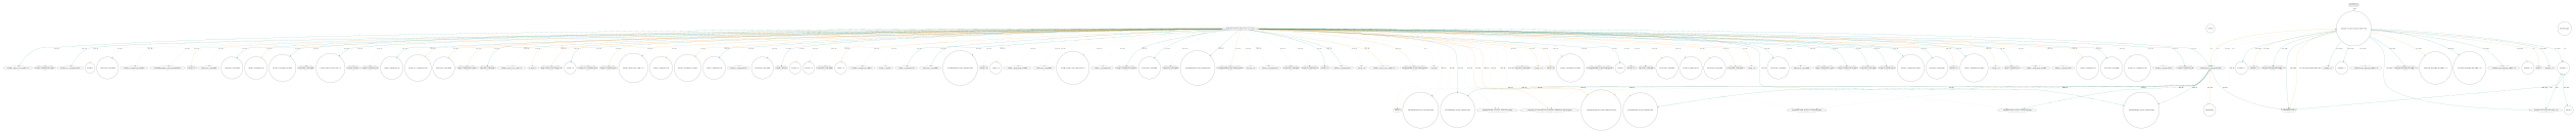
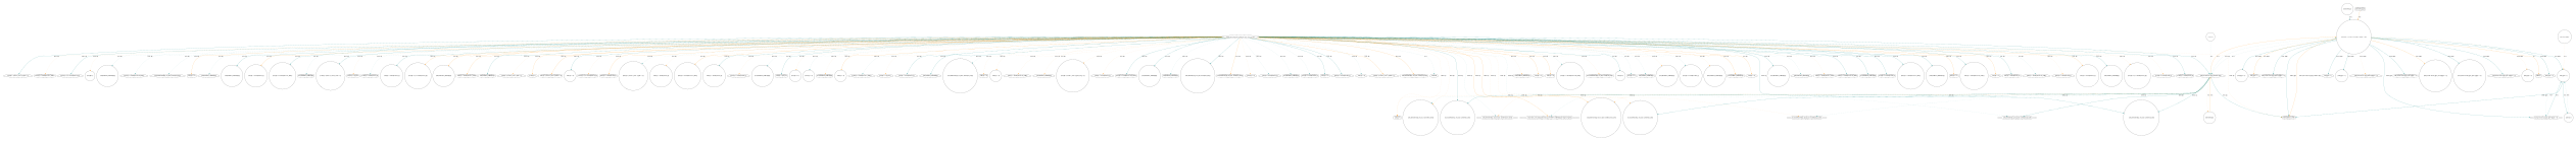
  digraph {
    fontname="Noto Sans"
    node [fontname="Noto Sans" shape=circle]
    edge [color=teal fontname="Noto Sans" style=solid]
    n1 [label="(Call,pgm + 1)"]
    n2 [label="(Call,(const struct pgm_poll *)(pgm + 1))" shape=ellipse]
    n3 [label="(Literal,1)"]
    n4 [label="(MethodReturn,RET)" shape=cylinder]
    n5 [label="(Call,pgm = (const struct pgm_header *)bp)"]
    n6 [label="(Call,(const struct pgm_header *)bp)" shape=ellipse]
    n7 [label="(Call,pgm + 1)" shape=ellipse]
    n8 [label="(Call,pgm + 1)"]
    n9 [label="(Call,(const struct pgm_data *)(pgm + 1))" shape=ellipse]
    n10 [label="(Call,(const struct pgm_ack *)(pgm + 1))" shape=cylinder]
    n11 [label="(Call,(const struct pgm_nak *)(pgm + 1))"]
    n12 [label="(Call,(const struct pgm_spm *)(pgm + 1))"]
    n13 [label="(Call,(const struct pgm_polr *)(pgm + 1))" shape=ellipse]
    n14 [label="(Call,pgm + 1)"]
    n15 [label="(Block,)" shape=cylinder]
    n16 [label="(Call,pgm + 1)" shape=ellipse]
    n17 [label="(Call,pgm + 1)"]
    n18 [label="(Call,pgm + 1)" shape=cylinder]
    n19 [label="(Call,(const struct pgm_data *)(pgm + 1))" shape=cylinder]
    n20 [label="(Call,addrtostr(bp, nla_buf, sizeof(nla_buf)))"]
    n21 [label="(Call,addrtostr(bp, nla_buf, sizeof(nla_buf)))"]
    n22 [label="(Call,bp++)" shape=cylinder]
    n23 [label="(Call,addrtostr6(bp, source_buf, sizeof(source_buf)))" shape=ellipse]
    n24 [label="(Call,addrtostr6(bp, group_buf, sizeof(group_buf)))" shape=ellipse]
    n25 [label="(Call,addrtostr6(bp, nla_buf, sizeof(nla_buf)))"]
    n26 [label="(Identifier,bp)"]
    n27 [label="(Call,zmtp1_print_datagram(ndo, bp, EXTRACT_16BITS(&pgm->pgm_length)))" shape=ellipse]
    n28 [label="(Call,addrtostr(bp, group_buf, sizeof(group_buf)))" shape=ellipse]
    n29 [label="(Call,addrtostr6(bp, nla_buf, sizeof(nla_buf)))"]
    n30 [label="(Call,addrtostr(bp, source_buf, sizeof(source_buf)))"]
    n31 [label="(MethodParameterIn,register const u_char *bp)" shape=ellipse]
    n32 [label="(Call,EXTRACT_32BITS(bp))" shape=cylinder]
    n33 [label="(Call,bp += 2)" shape=ellipse]
    n34 [label="(Call,bp += 2)" shape=cylinder]
    n35 [label="(Call,bp += sizeof(struct in6_addr))"]
    n36 [label="(Call,addrtostr6(bp, nla_buf, sizeof(nla_buf)))" shape=cylinder]
    n37 [label="(Call,bp++)"]
    n38 [label="(Call,bp += 2)" shape=cylinder]
    n39 [label="(Call,EXTRACT_32BITS(bp))" shape=cylinder]
    n40 [label="(Call,EXTRACT_32BITS(bp))"]
    n41 [label="(Call,bp += sizeof(uint16_t))"]
    n42 [label="(Call,EXTRACT_32BITS(bp))"]
    n43 [label="(Call,EXTRACT_32BITS(bp))" shape=cylinder]
    n44 [label="(Call,bp += 2)" shape=ellipse]
    n45 [label="(Call,EXTRACT_16BITS(bp))"]
    n46 [label="(Call,EXTRACT_32BITS(bp))" shape=ellipse]
    n47 [label="(Call,bp += sizeof(struct in_addr))" shape=cylinder]
    n48 [label="(Call,bp += sizeof(struct in6_addr))" shape=cylinder]
    n49 [label="(Call,EXTRACT_16BITS(bp))" shape=cylinder]
    n50 [label="(Call,bp += sizeof(uint32_t))" shape=cylinder]
    n51 [label="(Call,bp += sizeof(struct in_addr))"]
    n52 [label="(Call,EXTRACT_32BITS(bp))"]
    n53 [label="(Call,bp += 2)" shape=cylinder]
    n54 [label="(Call,bp += sizeof(struct in6_addr))"]
    n55 [label="(Call,bp += 2)" shape=ellipse]
    n56 [label="(Call,bp += sizeof(uint32_t))" shape=cylinder]
    n57 [label="(Call,bp += sizeof(struct in6_addr))" shape=ellipse]
    n58 [label="(Call,bp += sizeof(uint32_t))" shape=ellipse]
    n59 [label="(Call,bp += sizeof(uint32_t))"]
    n60 [label="(Call,EXTRACT_32BITS(bp))"]
    n61 [label="(Call,bp += (2 * sizeof(uint16_t)))"]
    n62 [label="(Call,bp += sizeof(uint32_t))" shape=ellipse]
    n63 [label="(Call,bp += sizeof(uint32_t))" shape=cylinder]
    n64 [label="(Call,bp = (const u_char *) (spm + 1))" shape=ellipse]
    n65 [label="(Call,bp += sizeof(struct in_addr))" shape=cylinder]
    n66 [label="(Call,bp += (2 * sizeof(uint16_t)))" shape=ellipse]
    n67 [label="(Call,bp++)"]
    n68 [label="(Call,EXTRACT_32BITS(bp))"]
    n69 [label="(Call,bp += sizeof(struct in6_addr))" shape=ellipse]
    n70 [label="(Call,addrtostr6(bp, nla_buf, sizeof(nla_buf)))" shape=ellipse]
    n71 [label="(Call,bp += 2)" shape=cylinder]
    n72 [label="(Call,EXTRACT_16BITS(bp))" shape=ellipse]
    n73 [label="(Call,EXTRACT_32BITS(bp))"]
    n74 [label="(Call,bp += sizeof(uint32_t))"]
    n75 [label="(Call,bp += sizeof(struct in_addr))"]
    n76 [label="(Call,EXTRACT_32BITS(bp))" shape=cylinder]
    n77 [label="(Call,bp = (const u_char *) (nak + 1))"]
    n78 [label="(Call,bp += opt_len)" shape=cylinder]
    n79 [label="(Call,bp += sizeof(uint16_t))" shape=cylinder]
    n80 [label="(Call,bp += sizeof(uint32_t))"]
    n81 [label="(Call,bp += (2 * sizeof(uint16_t)))"]
    n82 [label="(Call,EXTRACT_16BITS(bp))"]
    n83 [label="(Call,bp += sizeof(struct in_addr))" shape=cylinder]
    n84 [label="(Call,EXTRACT_16BITS(bp))" shape=cylinder]
    n85 [label="(Call,bp = (const u_char *) (ack + 1))" shape=ellipse]
    n86 [label="(Call,bp++)" shape=ellipse]
    n87 [label="(Call,bp = (const u_char *) (odata + 1))" shape=cylinder]
    n88 [label="(Call,bp += 2)"]
    n89 [label="(Call,bp += (2 * sizeof(uint16_t)))" shape=cylinder]
    n90 [label="(Call,bp += sizeof(uint32_t))" shape=cylinder]
    n91 [label="(Call,bp = (const u_char *) (polr + 1))"]
    n92 [label="(Call,bp += sizeof(uint32_t))"]
    n93 [label="(Call,bp += sizeof(struct in_addr))"]
    n94 [label="(Call,bp += sizeof(uint32_t))"]
    n95 [label="(Call,bp += sizeof(uint32_t))" shape=ellipse]
    n96 [label="(Call,EXTRACT_32BITS(bp))"]
    n97 [label="(Call,bp += opt_len)" shape=cylinder]
    n98 [label="(Call,bp += 2)"]
    n99 [label="(Call,bp += 2)"]
    n100 [label="(Call,EXTRACT_32BITS(bp))" shape=cylinder]
    n101 [label="(Call,bp += 2)"]
    n102 [label="(Call,bp += sizeof(struct in_addr))" shape=ellipse]
    n103 [label="(Call,bp += opt_len)" shape=ellipse]
    n104 [label="(Call,bp += sizeof(uint32_t))" shape=ellipse]
    n105 [label="(Call,EXTRACT_32BITS(bp))" shape=ellipse]
    n106 [label="(Call,addrtostr(bp, nla_buf, sizeof(nla_buf)))"]
    n107 [label="(Call,bp += 2)" shape=cylinder]
    n108 [label="(Call,bp += 2)"]
    n109 [label="(Call,bp += sizeof(struct in6_addr))" shape=ellipse]
    n110 [label="(Call,EXTRACT_32BITS(bp))" shape=ellipse]
    n111 [label="(Call,bp = (const u_char *) (poll_msg + 1))"]
    n112 [label="(Call,bp += sizeof(uint32_t))" shape=ellipse]
    n113 [label="(Call,bp += sizeof(struct in6_addr))" shape=cylinder]
    n114 [label="(Call,EXTRACT_32BITS(bp))"]
    n115 [label="(Call,EXTRACT_16BITS(bp))" shape=cylinder]
    n116 [label="(Call,addrtostr(bp, nla_buf, sizeof(nla_buf)))"]
    n117 [label="(Call,addrtostr(bp, nla_buf, sizeof(nla_buf)))" shape=cylinder]
    n118 [label="(Call,bp += 2)" shape=ellipse]
    n119 [label="(Call,bp += sizeof(uint32_t))" shape=ellipse]
    n120 [label="(Call,EXTRACT_32BITS(bp))" shape=cylinder]
    n121 [label="(Call,bp += sizeof(uint32_t))" shape=cylinder]
    n122 [label="(Call,bp += 2)" shape=cylinder]
    n123 [label="(Call,bp += sizeof(uint32_t))" shape=ellipse]
    n124 [label="(Call,bp += 2)" shape=ellipse]
    n125 [label="(Call,bp = (const u_char *) (rdata + 1))" shape=ellipse]
    n126 [label="(Call,addrtostr6(bp, nla_buf, sizeof(nla_buf)))" shape=cylinder]
    1000106 [shape=ellipse]
+   n128 [label="(Identifier,ip)"]
    n129 [label="(Identifier,pgm)" shape=cylinder]
    n130 [label="(Identifier,pgm)"]
    1000129
    n1 -> n2 [label="AST: " style=dotted]
    n1 -> n3 [label="CFG: "]
    n1 -> n4 [label="DDG: pgm"]
    n2 -> n1 [label="CFG: "]
    n3 -> n1 [label="AST: " style=dotted]
    n5 -> n1 [label="DDG: pgm"]
    n5 -> n2 [label="DDG: pgm"]
    n5 -> n4 [label="DDG: pgm"]
    n5 -> n4 [color=darkorange label="DDG: (const struct pgm_header *)bp"]
    n5 -> n6 [label="CFG: " style=dotted]
    n5 -> n7 [label="DDG: pgm"]
    n5 -> n8 [label="DDG: pgm"]
    n5 -> n9 [color=darkorange label="DDG: pgm" style=dotted]
    n5 -> n10 [label="DDG: pgm"]
    n5 -> n11 [color=darkorange label="DDG: pgm"]
    n5 -> n12 [label="DDG: pgm"]
    n5 -> n13 [label="DDG: pgm"]
    n5 -> n14 [color=darkorange label="DDG: pgm" style=dotted]
    n5 -> n15 [color=darkorange label="AST: "]
    n5 -> n16 [label="DDG: pgm"]
    n5 -> n17 [label="DDG: pgm"]
    n5 -> n18 [color=darkorange label="DDG: pgm"]
    n5 -> n19 [label="DDG: pgm"]
    n6 -> n4 [label="DDG: bp"]
    n6 -> n5 [color=darkorange label="AST: "]
    n6 -> n5 [label="DDG: bp" style=dotted]
    n6 -> n20 [label="DDG: bp"]
    n6 -> n21 [label="DDG: bp"]
    n6 -> n22 [color=darkorange label="DDG: bp" style=dotted]
    n6 -> n23 [color=darkorange label="DDG: bp" style=dotted]
    n6 -> n24 [label="DDG: bp" style=dotted]
    n6 -> n25 [label="DDG: bp"]
    n6 -> n26 [color=darkorange label="CFG: " style=dotted]
    n6 -> n27 [label="DDG: bp" style=dotted]
    n6 -> n28 [label="DDG: bp"]
    n6 -> n29 [label="DDG: bp" style=dotted]
    n6 -> n30 [color=darkorange label="DDG: bp" style=dotted]
    n26 -> n6 [color=darkorange label="CFG: "]
    n31 -> n4 [color=darkorange label="DDG: bp" style=dotted]
    n31 -> n6 [label="DDG: bp"]
    n31 -> n20 [label="DDG: bp"]
    n31 -> n21 [color=darkorange label="DDG: bp" style=dotted]
    n31 -> n22 [color=darkorange label="DDG: bp" style=dotted]
    n31 -> n23 [label="DDG: bp" style=dotted]
    n31 -> n24 [color=darkorange label="DDG: bp" style=dotted]
    n31 -> n25 [label="DDG: bp"]
    n31 -> n27 [color=darkorange label="DDG: bp"]
    n31 -> n28 [label="DDG: bp" style=dotted]
    n31 -> n29 [color=darkorange label="DDG: bp" style=dotted]
    n31 -> n30 [color=darkorange label="DDG: bp"]
    n31 -> n32 [color=darkorange label="DDG: bp" style=dotted]
    n31 -> n33 [color=darkorange label="DDG: bp"]
    n31 -> n34 [color=darkorange label="DDG: bp"]
    n31 -> n35 [label="DDG: bp" style=dotted]
    n31 -> n36 [color=darkorange label="DDG: bp" style=dotted]
    n31 -> n37 [label="DDG: bp"]
    n31 -> n38 [label="DDG: bp" style=dotted]
    n31 -> n39 [label="DDG: bp" style=dotted]
    n31 -> n40 [color=darkorange label="DDG: bp" style=dotted]
    n31 -> n41 [label="DDG: bp" style=dotted]
    n31 -> n42 [color=darkorange label="DDG: bp" style=dotted]
    n31 -> n43 [color=darkorange label="DDG: bp"]
    n31 -> n44 [color=darkorange label="DDG: bp"]
    n31 -> n45 [label="DDG: bp"]
    n31 -> n46 [label="DDG: bp" style=dotted]
    n31 -> n47 [color=darkorange label="DDG: bp" style=dotted]
    n31 -> n48 [label="DDG: bp"]
    n31 -> n49 [label="DDG: bp"]
    n31 -> n50 [label="DDG: bp"]
    n31 -> n51 [label="DDG: bp"]
    n31 -> n52 [label="DDG: bp"]
    n31 -> n53 [color=darkorange label="DDG: bp"]
    n31 -> n54 [label="DDG: bp"]
    n31 -> n55 [color=darkorange label="DDG: bp"]
    n31 -> n56 [label="DDG: bp"]
    n31 -> n57 [label="DDG: bp" style=dotted]
    n31 -> n58 [color=darkorange label="DDG: bp" style=dotted]
    n31 -> n59 [color=darkorange label="DDG: bp"]
    n31 -> n60 [label="DDG: bp"]
    n31 -> n61 [color=darkorange label="DDG: bp" style=dotted]
    n31 -> n62 [color=darkorange label="DDG: bp" style=dotted]
    n31 -> n63 [label="DDG: bp"]
    n31 -> n64 [label="DDG: bp"]
    n31 -> n65 [color=darkorange label="DDG: bp" style=dotted]
    n31 -> n66 [label="DDG: bp"]
    n31 -> n67 [color=darkorange label="DDG: bp" style=dotted]
    n31 -> n68 [label="DDG: bp" style=dotted]
    n31 -> n69 [label="DDG: bp" style=dotted]
    n31 -> n70 [label="DDG: bp" style=dotted]
    n31 -> n71 [color=darkorange label="DDG: bp"]
    n31 -> n72 [label="DDG: bp" style=dotted]
    n31 -> n73 [label="DDG: bp"]
    n31 -> n74 [color=darkorange label="DDG: bp"]
    n31 -> n75 [label="DDG: bp"]
    n31 -> n76 [label="DDG: bp" style=dotted]
    n31 -> n77 [label="DDG: bp"]
    n31 -> n78 [color=darkorange label="DDG: bp" style=dotted]
    n31 -> n79 [label="DDG: bp" style=dotted]
    n31 -> n80 [label="DDG: bp"]
    n31 -> n81 [color=darkorange label="DDG: bp"]
    n31 -> n82 [color=darkorange label="DDG: bp"]
    n31 -> n83 [color=darkorange label="DDG: bp"]
    n31 -> n84 [label="DDG: bp"]
    n31 -> n85 [color=darkorange label="DDG: bp" style=dotted]
    n31 -> n86 [color=darkorange label="DDG: bp"]
    n31 -> n87 [color=darkorange label="DDG: bp"]
    n31 -> n88 [label="DDG: bp"]
    n31 -> n89 [color=darkorange label="DDG: bp" style=dotted]
    n31 -> n90 [color=darkorange label="DDG: bp"]
    n31 -> n91 [label="DDG: bp" style=dotted]
    n31 -> n92 [color=darkorange label="DDG: bp" style=dotted]
    n31 -> n93 [color=darkorange label="DDG: bp"]
    n31 -> n94 [label="DDG: bp"]
    n31 -> n95 [color=darkorange label="DDG: bp" style=dotted]
    n31 -> n96 [label="DDG: bp" style=dotted]
    n31 -> n97 [label="DDG: bp"]
    n31 -> n98 [color=darkorange label="DDG: bp" style=dotted]
    n31 -> n99 [label="DDG: bp" style=dotted]
    n31 -> n100 [color=darkorange label="DDG: bp" style=dotted]
    n31 -> n101 [color=darkorange label="DDG: bp"]
    n31 -> n102 [label="DDG: bp" style=dotted]
    n31 -> n103 [color=darkorange label="DDG: bp" style=dotted]
    n31 -> n104 [label="DDG: bp"]
    n31 -> n105 [label="DDG: bp"]
    n31 -> n106 [label="DDG: bp" style=dotted]
    n31 -> n107 [color=darkorange label="DDG: bp" style=dotted]
    n31 -> n108 [color=darkorange label="DDG: bp" style=dotted]
    n31 -> n109 [color=darkorange label="DDG: bp" style=dotted]
    n31 -> n110 [color=darkorange label="DDG: bp" style=dotted]
    n31 -> n111 [color=darkorange label="DDG: bp" style=dotted]
    n31 -> n112 [color=darkorange label="DDG: bp" style=dotted]
    n31 -> n113 [label="DDG: bp"]
    n31 -> n114 [label="DDG: bp"]
    n31 -> n115 [label="DDG: bp" style=dotted]
    n31 -> n116 [label="DDG: bp"]
    n31 -> n117 [color=darkorange label="DDG: bp"]
    n31 -> n118 [color=darkorange label="DDG: bp" style=dotted]
    n31 -> n119 [label="DDG: bp" style=dotted]
    n31 -> n120 [label="DDG: bp" style=dotted]
    n31 -> n121 [label="DDG: bp" style=dotted]
    n31 -> n122 [label="DDG: bp"]
    n31 -> n123 [label="DDG: bp"]
    n31 -> n124 [label="DDG: bp" style=dotted]
    n31 -> n125 [color=darkorange label="DDG: bp"]
    n31 -> n126 [color=darkorange label="DDG: bp"]
    n31 -> 1000106 [label="AST: " style=dotted]
+   n128 -> n5 [label="CFG: " style=dotted]
    n129 -> n5 [color=darkorange label="AST: "]
    n130 -> n1 [color=darkorange label="AST: " style=dotted]
    1000129 -> n6 [label="AST: " style=dotted]
  }
